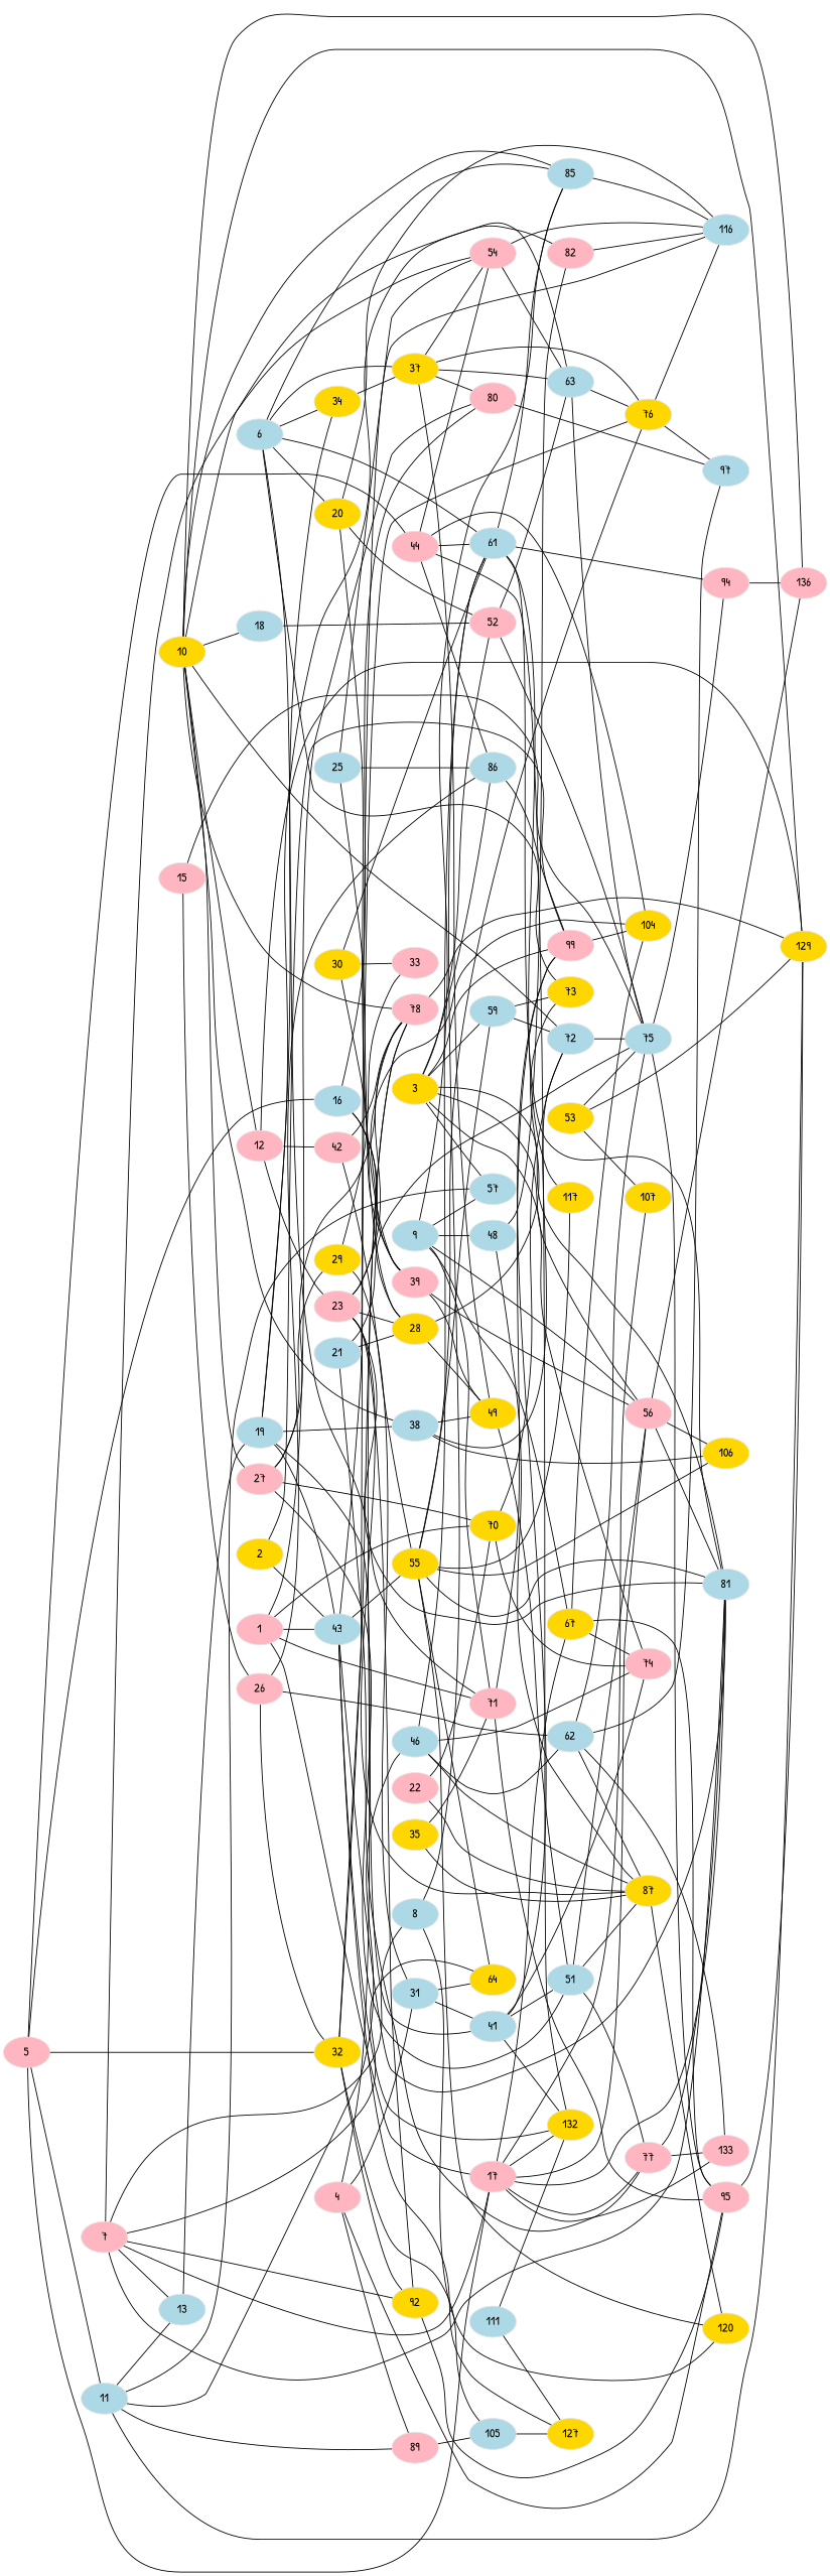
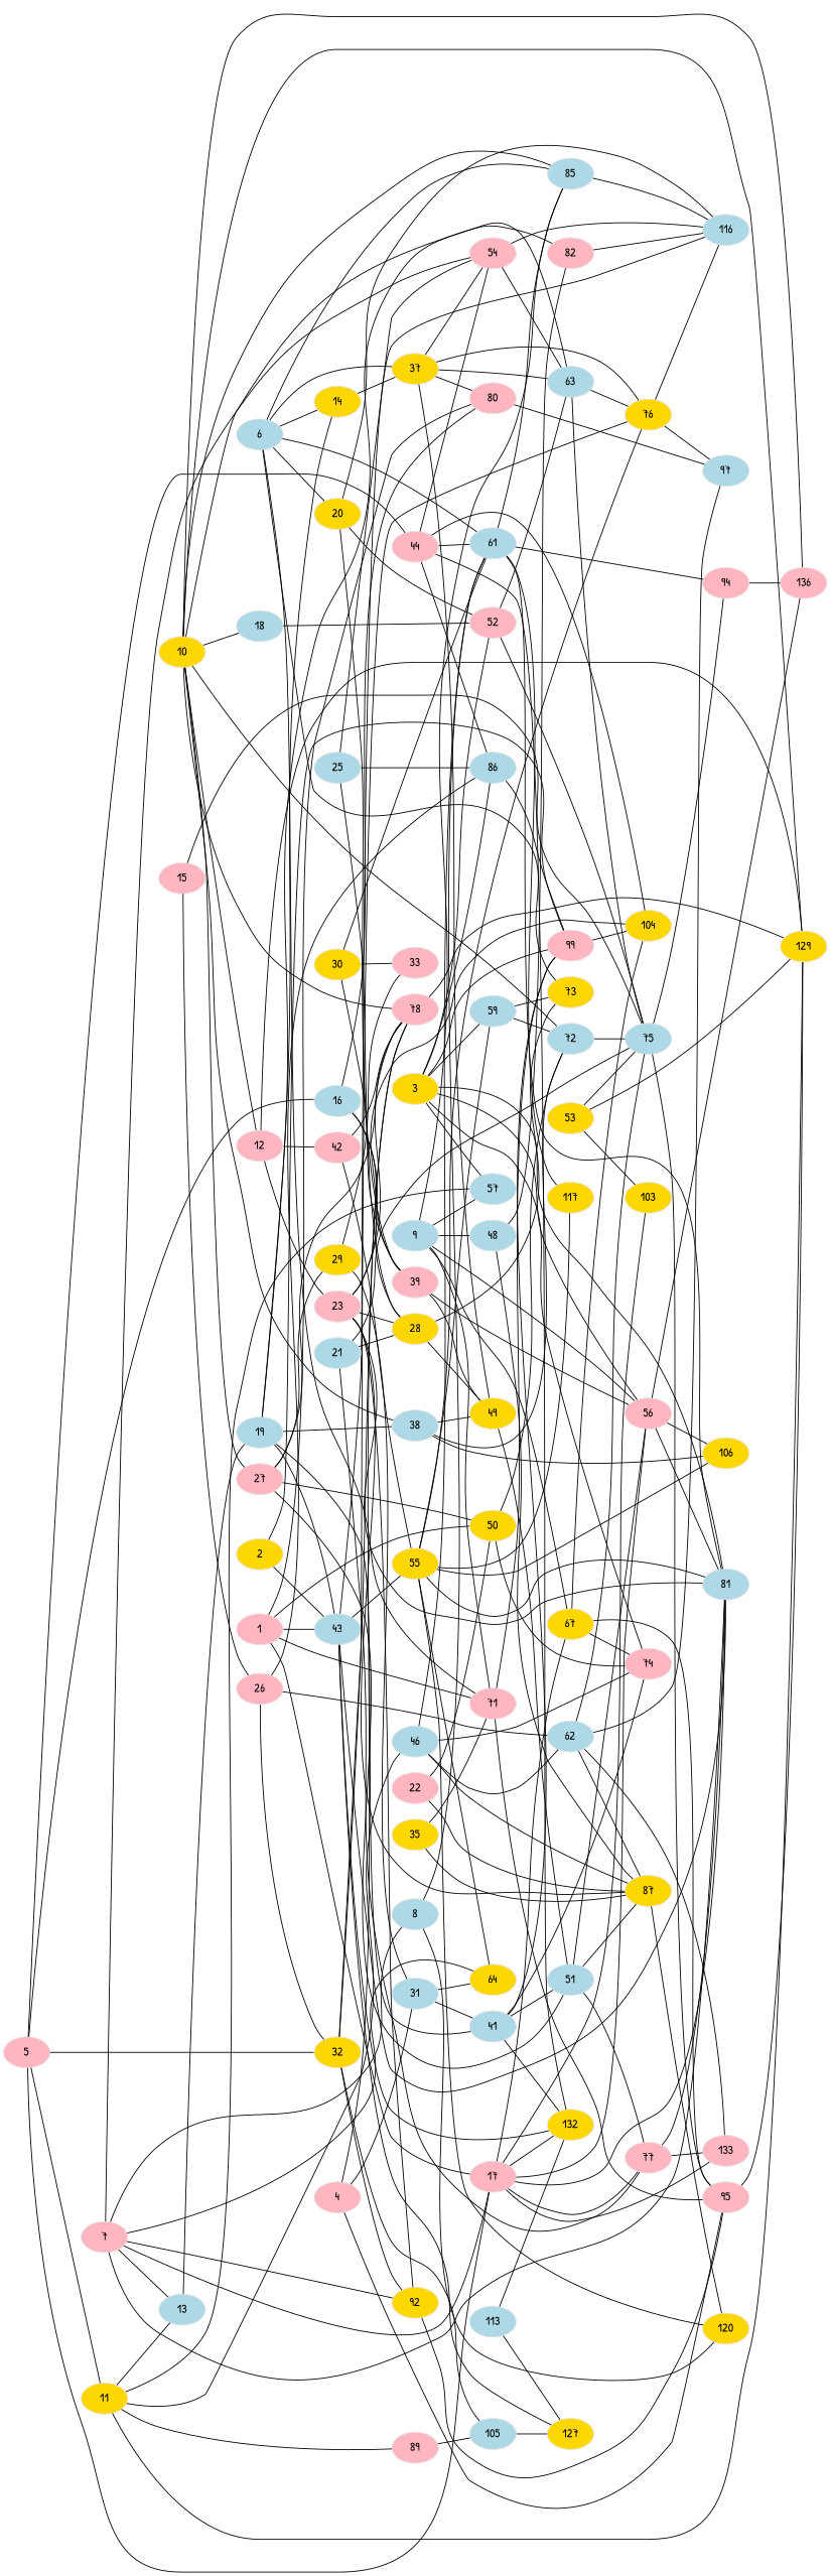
  graph {
    fontname="Patrick Hand"
    rankdir=LR
    node [color=gray90 fillcolor=lightblue fontname="Patrick Hand" style=filled]
    edge [fontname="Patrick Hand"]
    1 [fillcolor=lightpink super="+98"]
    17 [fillcolor=lightpink super="+128"]
    43
-   50 [fillcolor=gold super="+121" label=70]
+   50 [fillcolor=gold super="+121"]
    71 [fillcolor=lightpink super="+134"]
    80 [fillcolor=lightpink]
    56 [fillcolor=lightpink super="+110"]
    81 [super="+108"]
    67 [fillcolor=gold]
    77 [fillcolor=lightpink super="+118"]
-   103 [fillcolor=gold label=107]
+   103 [fillcolor=gold]
    132 [fillcolor=gold]
    133 [fillcolor=lightpink]
    116 [super="+131"]
    55 [fillcolor=gold super="+68"]
    127 [fillcolor=gold]
    74 [fillcolor=lightpink]
    72 [super="+115"]
    99 [fillcolor=lightpink super="+102"]
    95 [fillcolor=lightpink super="+119"]
    97
    2 [fillcolor=gold]
    104 [fillcolor=gold]
    3 [fillcolor=gold super="+24"]
    52 [fillcolor=lightpink]
    57
    59
    86 [super="+101"]
    63 [super="+112"]
    75 [super="+90"]
    136 [fillcolor=lightpink]
    106 [fillcolor=gold]
    73 [fillcolor=gold]
    4 [fillcolor=lightpink super="+69"]
    31
    89 [fillcolor=lightpink]
    78 [fillcolor=lightpink super="+93"]
    64 [fillcolor=gold]
    41 [super="+91"]
    105
    129 [fillcolor=gold]
    5 [fillcolor=lightpink super="+36"]
-   11 [super="+40"]
+   11 [fillcolor=gold super="+40"]
    16
    32 [fillcolor=gold super="+84"]
    44 [fillcolor=lightpink super="+124"]
    13
    46 [super="+83"]
    28 [fillcolor=gold super="+65"]
    39 [fillcolor=lightpink]
    92 [fillcolor=gold]
    76 [fillcolor=gold super="+114"]
    61 [super="+126"]
    54 [fillcolor=lightpink super="+125"]
    6 [super="+14"]
    20 [fillcolor=gold super="+96"]
-   34 [fillcolor=gold]
+   34 [fillcolor=gold label=14]
    37 [fillcolor=gold super="+123"]
    85
    49 [fillcolor=gold super="+58"]
    117 [fillcolor=gold]
    94 [fillcolor=lightpink]
    7 [fillcolor=lightpink super="+47"]
    8 [super="+79"]
    120 [fillcolor=gold]
    19 [super="+135"]
    9 [super="+107"]
    48
    82 [fillcolor=lightpink]
    87 [fillcolor=gold super="+100"]
    10 [fillcolor=gold super="+113"]
    12 [fillcolor=lightpink super="+130"]
    18
    27 [fillcolor=lightpink]
    38 [super="+60"]
    23 [fillcolor=lightpink super="+109"]
    42 [fillcolor=lightpink super="+122"]
    29 [fillcolor=gold]
    51 [super="+66"]
    62 [super="+88"]
    26 [fillcolor=lightpink super="+45"]
    15 [fillcolor=lightpink]
    21
    22 [fillcolor=lightpink]
    25
    33 [fillcolor=lightpink]
    30 [fillcolor=gold]
    35 [fillcolor=gold]
    53 [fillcolor=gold]
-   111
+   111 [label=113]
    1 -- 17
    1 -- 43
    1 -- 50
    1 -- 71
    1 -- 80
    17 -- 56 [weight=2]
    17 -- 81
    17 -- 67
    17 -- 77
    17 -- 103
    17 -- 132
    17 -- 133
    43 -- 81
    43 -- 132
    43 -- 116
    43 -- 55
    43 -- 127
    50 -- 74
    50 -- 72
    71 -- 99
    71 -- 95
    80 -- 97
    56 -- 81
    56 -- 136
    56 -- 106
    67 -- 74
    67 -- 95
    67 -- 104
    77 -- 81
    77 -- 133
    55 -- 81
    55 -- 59
    55 -- 106
    55 -- 64
    55 -- 76
    55 -- 117
    55 -- 120
    72 -- 75
    99 -- 104
    95 -- 129
    2 -- 43
    2 -- 99
    3 -- 56
    3 -- 81
    3 -- 74
    3 -- 99
    3 -- 52
    3 -- 57
    3 -- 59
    3 -- 86
    52 -- 63
    52 -- 75
    59 -- 72
    59 -- 73
    86 -- 99
    63 -- 75
    63 -- 76
    75 -- 95
    75 -- 94
    4 -- 95
    4 -- 31
-   4 -- 89
    4 -- 78
    31 -- 64
    31 -- 41
    89 -- 105
    78 -- 129
    41 -- 132
    41 -- 74
    41 -- 99
    41 -- 51
    105 -- 127
    5 -- 17
    5 -- 11
    5 -- 16
    5 -- 32
    5 -- 44
    11 -- 57
    11 -- 89
    11 -- 129
    11 -- 13
    11 -- 46
    16 -- 80
    16 -- 28
    16 -- 39
    32 -- 78
    32 -- 105
    32 -- 92
    32 -- 76
    44 -- 132
    44 -- 104
    44 -- 86 [weight=2]
    44 -- 61
    44 -- 54
    13 -- 19
    46 -- 74
    46 -- 61
    46 -- 87
    46 -- 62
    28 -- 73
    28 -- 49
    39 -- 56
    39 -- 49
    92 -- 95
    76 -- 116
    76 -- 97
    61 -- 81
    61 -- 85
    61 -- 117
    61 -- 94
    54 -- 116
    54 -- 63
    6 -- 71
    6 -- 73
    6 -- 61
    6 -- 20 [weight=2]
    6 -- 34
    6 -- 37
    6 -- 85
    20 -- 116
    20 -- 52
    20 -- 39
    34 -- 37
    37 -- 80
    37 -- 63
    37 -- 76
    37 -- 54
    37 -- 49
    85 -- 116
    49 -- 51
    94 -- 136
    7 -- 17
    7 -- 81
    7 -- 64
    7 -- 13
    7 -- 92 [weight=2]
    7 -- 54
    7 -- 8
    8 -- 61
    8 -- 120
    19 -- 43
    19 -- 41
    19 -- 34
    19 -- 82
    19 -- 38
    9 -- 71
    9 -- 56
    9 -- 67
    9 -- 57
    9 -- 85
    9 -- 48
    48 -- 82
    48 -- 87
    82 -- 116
    87 -- 120
    10 -- 72
    10 -- 63
    10 -- 136
    10 -- 78
    10 -- 129
    10 -- 85
    10 -- 12
    10 -- 18
    10 -- 27
    10 -- 38
    12 -- 129
    12 -- 23
    12 -- 42
    18 -- 52
    27 -- 50
    27 -- 78
    27 -- 29
    27 -- 51
    38 -- 72
    38 -- 106
    38 -- 49
    23 -- 81
    23 -- 104
    23 -- 78
    23 -- 28
    23 -- 92
    23 -- 87
    42 -- 55
    42 -- 78
    29 -- 31
    29 -- 33
    51 -- 56
    51 -- 77
    51 -- 87
    62 -- 133
    62 -- 97
    62 -- 75
    62 -- 87
    26 -- 86
    26 -- 32
    26 -- 62
    15 -- 75
    15 -- 26
    21 -- 77
    21 -- 75
    21 -- 28
    22 -- 50
    22 -- 87
    25 -- 86
    25 -- 28
    25 -- 54
    30 -- 39
    30 -- 61
    30 -- 33
    35 -- 71
    35 -- 87
    53 -- 103
    53 -- 75
    53 -- 129
    111 -- 132
    111 -- 127
  }
